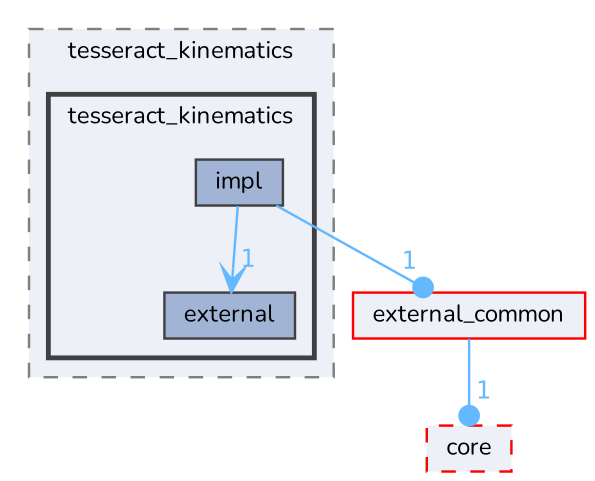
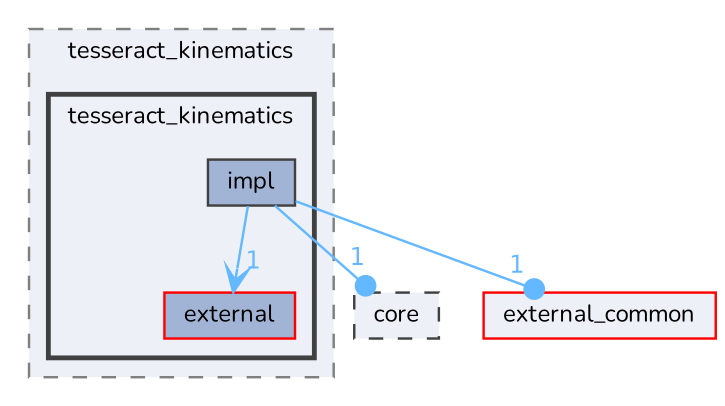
  digraph {
    compound=true
    fontname=Nunito
    node [color=grey25 fillcolor="#a2b4d6" fontname=Nunito fontsize=10 shape=box style=filled]
    edge [arrowhead=dot color=steelblue1 fontcolor=steelblue1 fontname=Nunito fontsize=10 headlabel=1 labeldistance=1.5 labelfontname=Helvetica labelfontsize=10]
-   n1 [height=0.2 label=external width=0.4]
+   n1 [color=red height=0.2 label=external width=0.4]
    n2 [height=0.2 label=impl width=0.4]
-   n3 [color=red fillcolor="#edf0f7" height=0.2 label=core style="filled,dashed" width=0.4]
+   n3 [fillcolor="#edf0f7" height=0.2 label=core style="filled,dashed" width=0.4]
    n4 [color=red fillcolor="#edf0f7" height=0.2 label=external_common width=0.4]
    subgraph cluster_1 {
      bgcolor="#edf0f7"
      fontsize=10
      label=tesseract_kinematics
      pencolor=grey50
      style="filled,dashed"
      subgraph cluster_2 {
        bgcolor="#edf0f7"
        fontsize=10
        label=tesseract_kinematics
        pencolor=grey25
        style="filled,bold"
        n1
        n2
      }
    }
    n2 -> n1 [arrowhead=vee]
-   n4 -> n3
+   n2 -> n3
    n2 -> n4
  }
